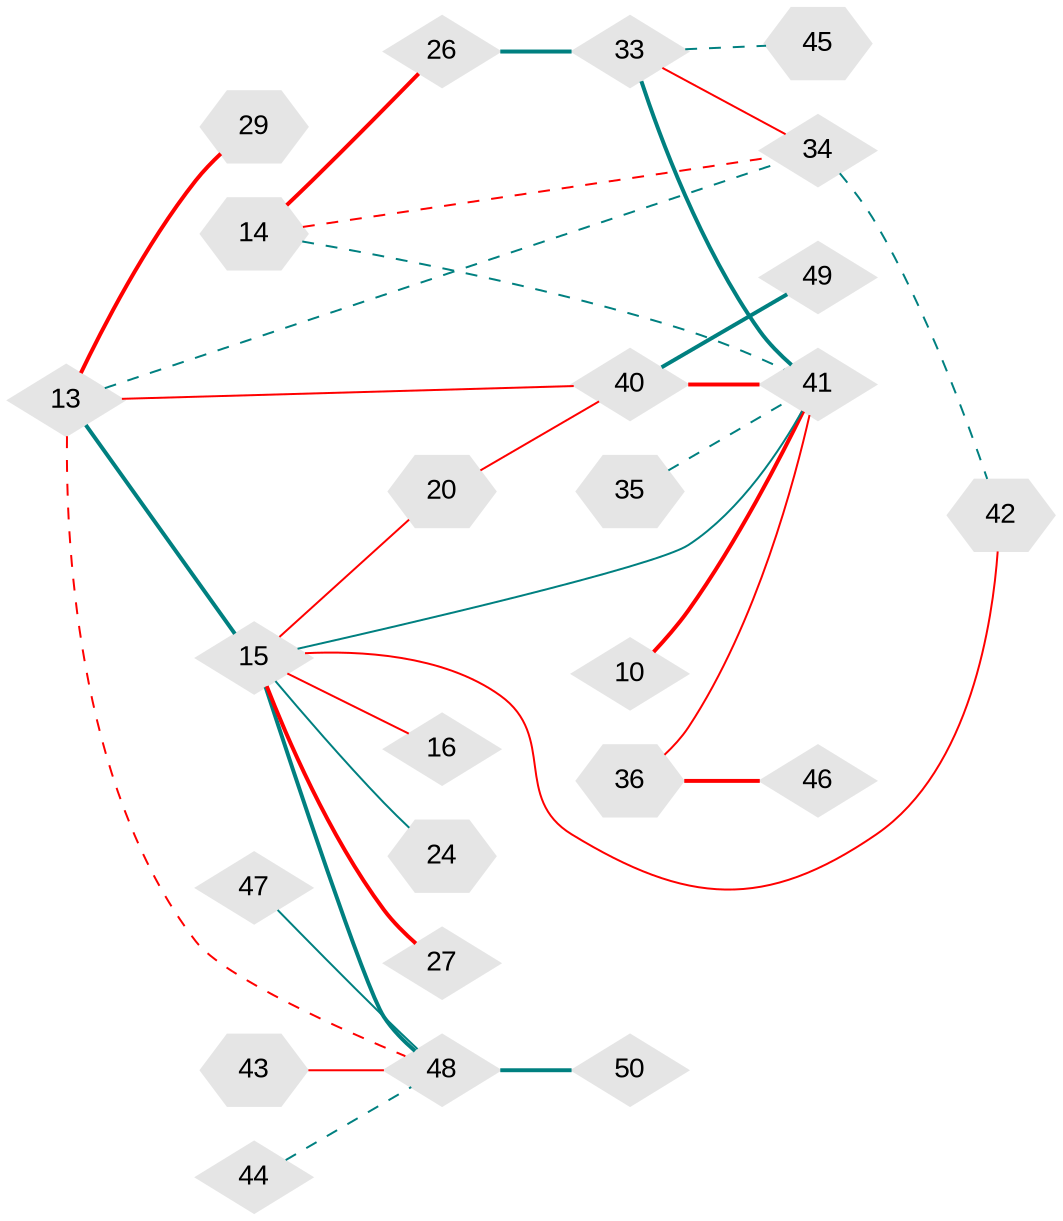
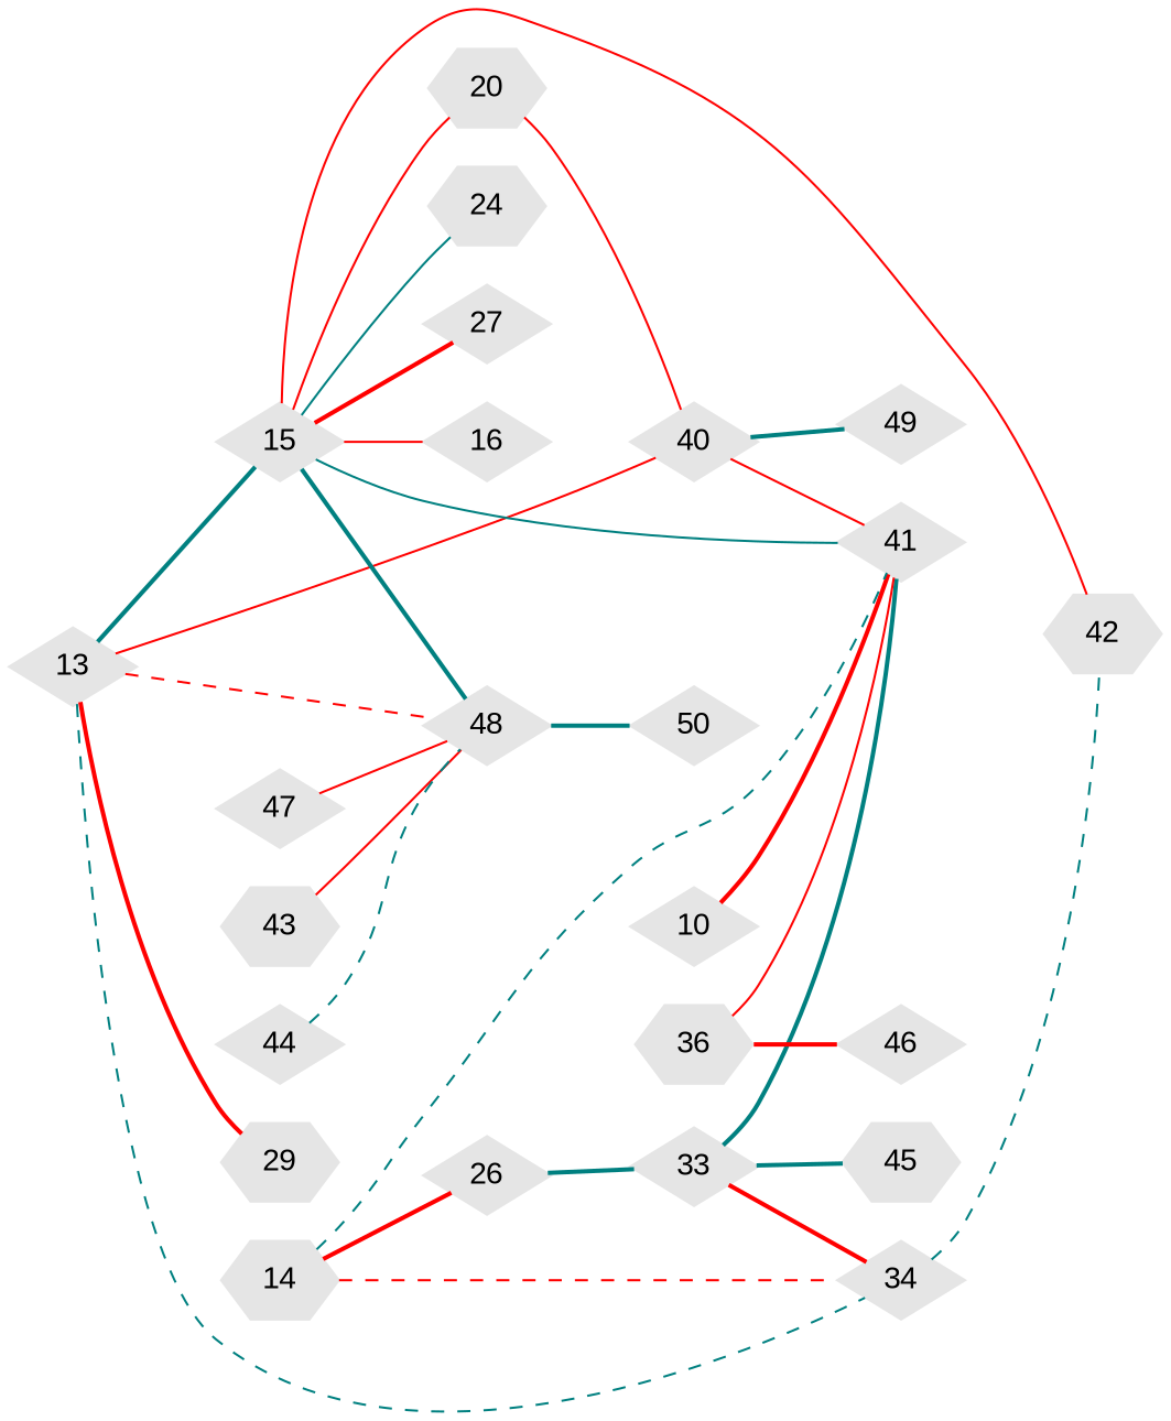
  graph {
    fontname="Liberation Sans"
    rankdir=LR
    node [color=gray90 fontname="Liberation Sans" shape=diamond style=filled]
    edge [color=red fontname="Liberation Sans" style=bold]
    41 [super="+39+28+38"]
    10
    13 [super="+9"]
    15 [super="+12"]
    29 [shape=hexagon]
    34 [super="+7"]
    40 [super="+19"]
    48 [super="+31+37"]
    16
    20 [shape=hexagon]
    24 [shape=hexagon]
    27
    42 [shape=hexagon]
    49
    50
    26 [super="+21+22"]
    33 [super="+32"]
    14 [shape=hexagon]
    45 [shape=hexagon]
-   35 [shape=hexagon]
    36 [shape=hexagon]
    46
    43 [shape=hexagon]
    44
    47
    10 -- 41
    13 -- 15 [color=teal]
    13 -- 29
    13 -- 34 [color=teal style=dashed]
    13 -- 40 [style=solid weight=2]
    13 -- 48 [style=dashed]
    15 -- 41 [color=teal style=solid weight=2]
    15 -- 48 [color=teal]
    15 -- 16 [style=solid]
    15 -- 20 [style=solid]
    15 -- 24 [color=teal style=solid]
    15 -- 27
    15 -- 42 [style=solid]
    34 -- 42 [color=teal style=dashed]
-   40 -- 41 [weight=8]
+   40 -- 41 [style=solid weight=8]
    40 -- 49 [color=teal]
    48 -- 50 [color=teal]
    20 -- 40 [style=solid]
    26 -- 33 [color=teal]
    33 -- 41 [color=teal weight=2]
-   33 -- 34 [style=solid weight=2]
-   33 -- 45 [color=teal style=dashed]
+   33 -- 34 [weight=2]
+   33 -- 45 [color=teal]
    14 -- 41 [color=teal style=dashed weight=2]
    14 -- 34 [style=dashed]
    14 -- 26
-   35 -- 41 [color=teal style=dashed]
    36 -- 41 [style=solid]
    36 -- 46
    43 -- 48 [style=solid]
    44 -- 48 [color=teal style=dashed]
-   47 -- 48 [color=teal style=solid]
+   47 -- 48 [style=solid]
  }
